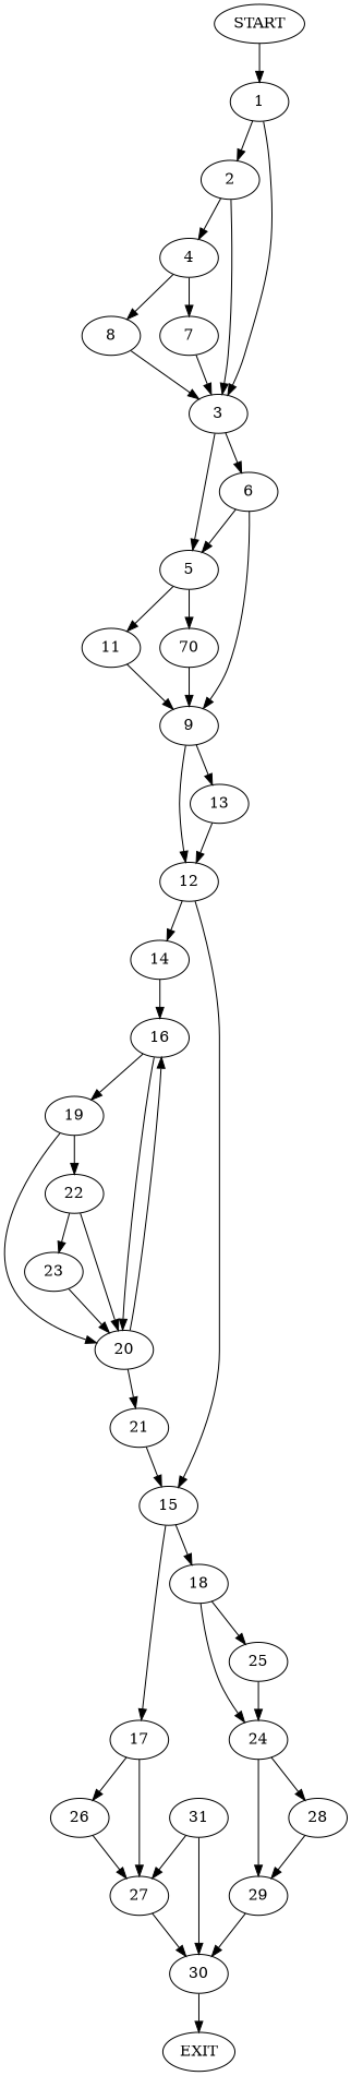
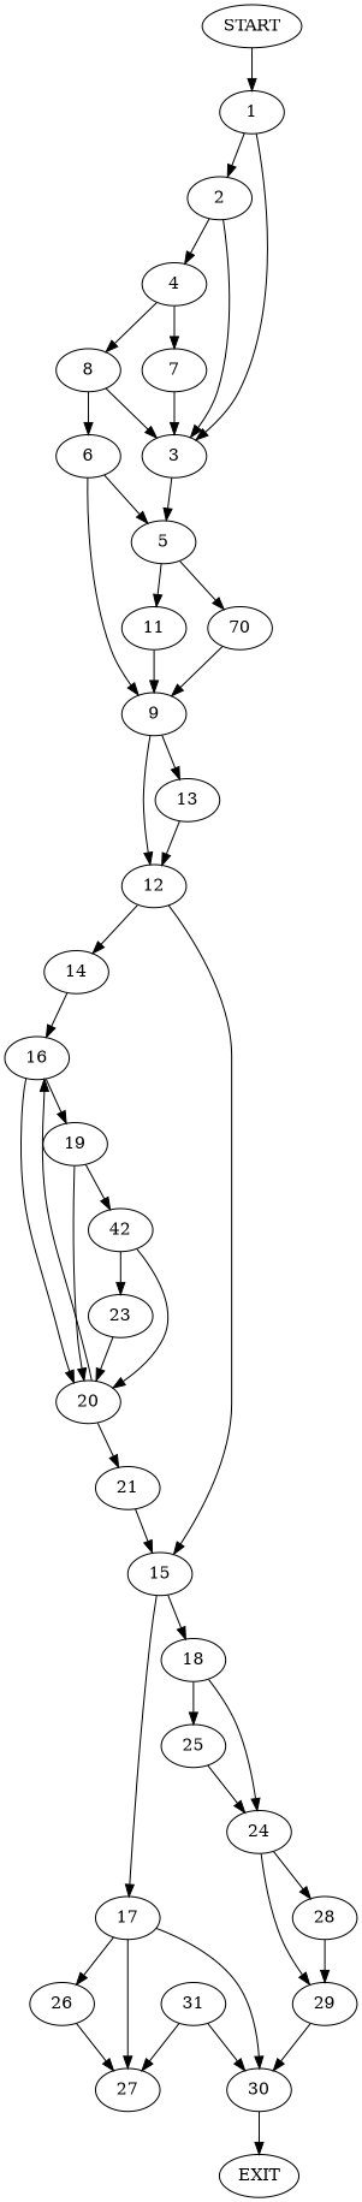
  digraph {
    n1 [label=START]
    1
    2
    3
    n5 [label=EXIT]
    4
    5
    6
    7
    8
    n11 [label=70]
    11
    9
    12
    13
    14
    15
    16
    17
    18
    19
    20
    26
    27
    24
    25
-   22
+   22 [label=42]
    21
    30
    28
    29
    23
    31
    n1 -> 1
    1 -> 2
    1 -> 3
    2 -> 3
    2 -> 4
    3 -> 5
-   3 -> 6
+   8 -> 6
    4 -> 7
    4 -> 8
    5 -> n11
    5 -> 11
    6 -> 5
    6 -> 9
    7 -> 3
    8 -> 3
    n11 -> 9
    11 -> 9
    9 -> 12
    9 -> 13
    12 -> 14
    12 -> 15
    13 -> 12
    14 -> 16
    15 -> 17
    15 -> 18
    16 -> 19
    16 -> 20
    17 -> 26
    17 -> 27
    18 -> 24
    18 -> 25
    19 -> 20
    19 -> 22
    20 -> 16
    20 -> 21
    26 -> 27
-   27 -> 30
+   17 -> 30
    24 -> 28
    24 -> 29
    25 -> 24
    22 -> 20
    22 -> 23
    21 -> 15
    30 -> n5
    28 -> 29
    29 -> 30
    23 -> 20
    31 -> 27
    31 -> 30
  }
